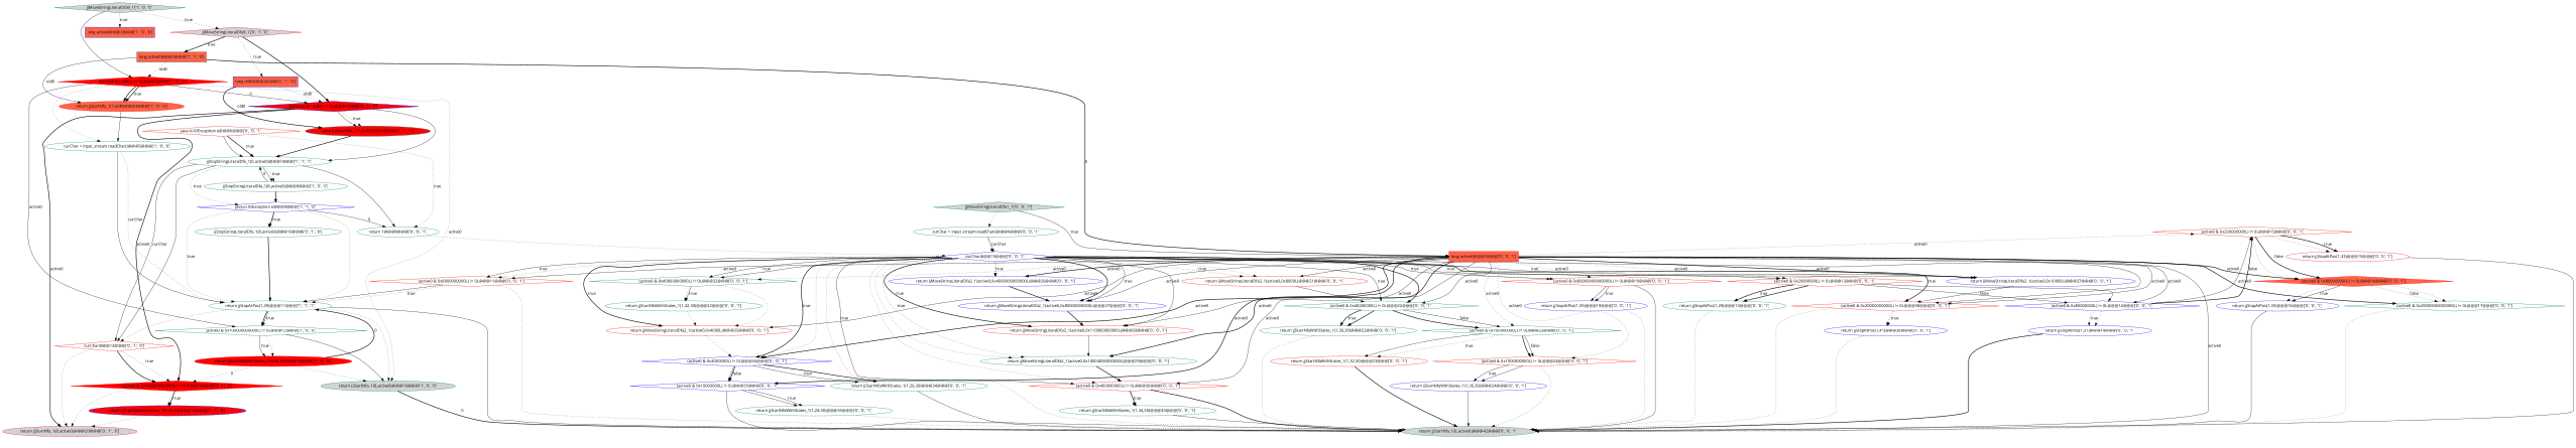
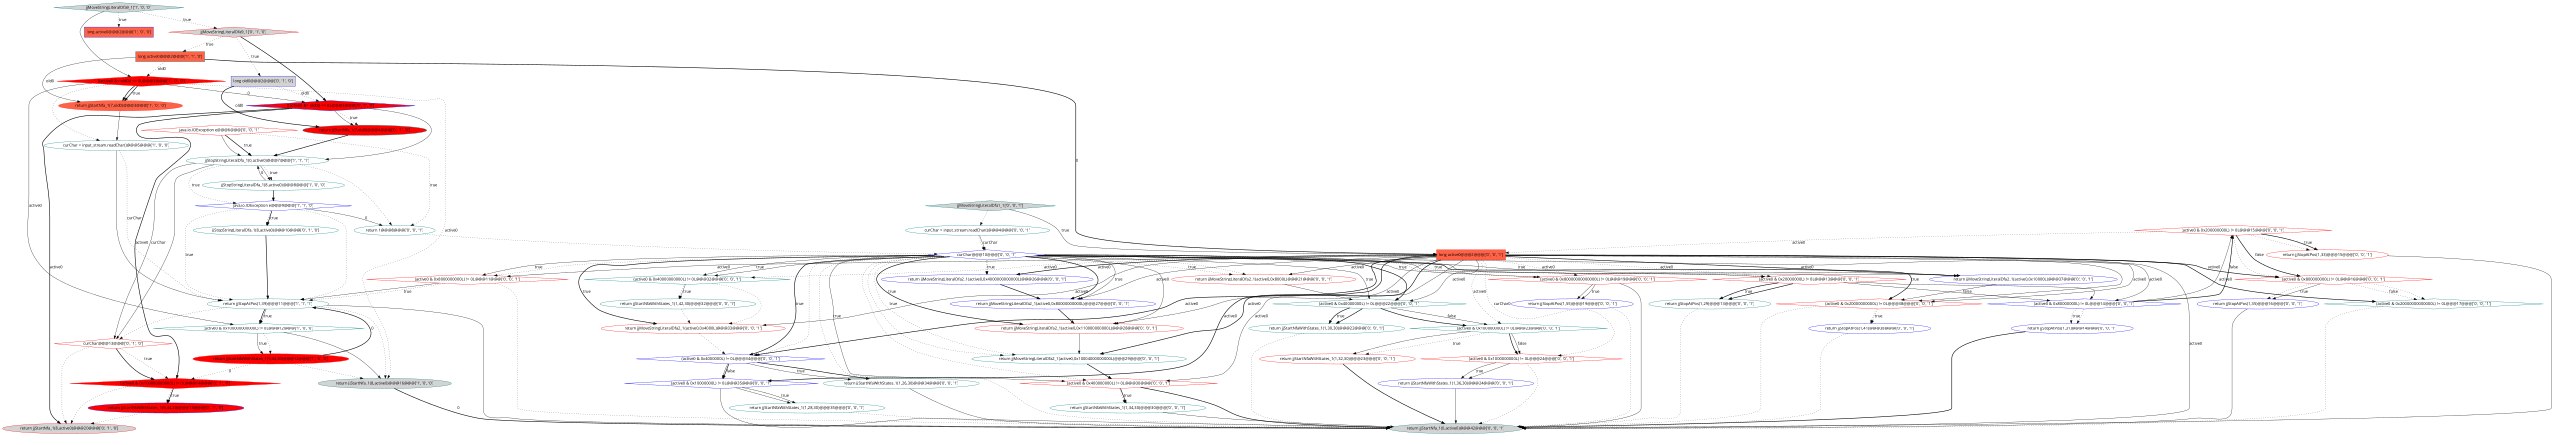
  digraph {
    fontname="Open Sans"
    node [color=teal fillcolor=white fontname="Open Sans" shape=ellipse style=filled]
    edge [fontname="Open Sans" style=dotted]
    n1 [label="(active0 & 0x40000000000L) != 0L@@@32@@@['0', '0', '1']" shape=diamond]
    n2 [label="return jjStartNfaWithStates_1(1,42,30)@@@32@@@['0', '0', '1']"]
    n3 [color=red label="return jjMoveStringLiteralDfa2_1(active0,0x4000L)@@@33@@@['0', '0', '1']"]
    n4 [color=blue label="(active0 & 0x4000000L) != 0L@@@34@@@['0', '0', '1']" shape=diamond]
    n5 [color=red label="(active0 & 0x200000000L) != 0L@@@15@@@['0', '0', '1']" shape=diamond]
-   n6 [color=red fillcolor=tomato label="(active0 & 0x800000000L) != 0L@@@16@@@['0', '0', '1']" shape=diamond]
+   n6 [color=red label="(active0 & 0x800000000L) != 0L@@@16@@@['0', '0', '1']" shape=diamond]
    n7 [color=red label="return jjStopAtPos(1,33)@@@15@@@['0', '0', '1']"]
    n8 [color=blue label="return jjStopAtPos(1,35)@@@16@@@['0', '0', '1']"]
    n9 [label="(active0 & 0x20000000000000L) != 0L@@@17@@@['0', '0', '1']" shape=diamond]
    n10 [fillcolor=lightgray label="return jjStartNfa_1(0,active0)@@@42@@@['0', '0', '1']"]
    n11 [color=blue fillcolor=red label="return jjStartNfaWithStates_1(9,44,30)@@@15@@@['0', '1', '0']"]
    n12 [color=red fillcolor=lightgray label="return jjStartNfa_1(8,active0)@@@20@@@['0', '1', '0']"]
    n13 [color=red label="(active0 & 0x20000000L) != 0L@@@13@@@['0', '0', '1']" shape=diamond]
    n14 [label="return jjStopAtPos(1,29)@@@13@@@['0', '0', '1']"]
    n15 [color=blue label="(active0 & 0x80000000L) != 0L@@@14@@@['0', '0', '1']" shape=diamond]
    n16 [color=blue label="return jjStopAtPos(1,31)@@@14@@@['0', '0', '1']"]
    n17 [color=blue label="java.io.IOException e@@@9@@@['1', '1', '0']" shape=diamond]
    n18 [label="return 1@@@8@@@['0', '0', '1']"]
    n19 [label="return jjStopAtPos(1,39)@@@11@@@['1', '1', '1']"]
    n20 [label="jjStopStringLiteralDfa_1(8,active0)@@@10@@@['0', '1', '0']"]
    n21 [color=blue label="curChar@@@10@@@['0', '0', '1']" shape=diamond]
    n22 [color=red label="curChar@@@13@@@['0', '1', '0']" shape=diamond]
    n23 [label="(active0 & 0x100000000000L) != 0L@@@12@@@['1', '0', '0']" shape=diamond]
    n24 [fillcolor=lightgray label="return jjStartNfa_1(8,active0)@@@16@@@['1', '0', '0']"]
    n25 [fillcolor=lightgray label="jjMoveStringLiteralDfa1_1['0', '0', '1']" shape=diamond]
    n26 [label="curChar = input_stream.readChar()@@@4@@@['0', '0', '1']"]
    n27 [color=red fillcolor=tomato label="long active0@@@2@@@['0', '0', '1']" shape=box]
    n28 [label="(active0 & 0x40000000L) != 0L@@@22@@@['0', '0', '1']" shape=diamond]
    n29 [label="(active0 & 0x100000000L) != 0L@@@23@@@['0', '0', '1']" shape=diamond]
    n30 [color=red label="(active0 & 0x400000000L) != 0L@@@30@@@['0', '0', '1']" shape=diamond]
    n31 [color=red label="(active0 & 0x1000000000L) != 0L@@@24@@@['0', '0', '1']" shape=diamond]
    n32 [color=blue label="(active0 & 0x10000000L) != 0L@@@35@@@['0', '0', '1']" shape=diamond]
    n33 [color=blue label="return jjMoveStringLiteralDfa2_1(active0,0x80000000000L)@@@27@@@['0', '0', '1']"]
    n34 [color=red label="(active0 & 0x80000000000000L) != 0L@@@19@@@['0', '0', '1']" shape=diamond]
    n35 [color=red label="return jjMoveStringLiteralDfa2_1(active0,0x110000000000L)@@@28@@@['0', '0', '1']"]
    n36 [color=blue label="return jjMoveStringLiteralDfa2_1(active0,0x4000000000000L)@@@26@@@['0', '0', '1']"]
    n37 [color=red label="(active0 & 0x8000000000L) != 0L@@@11@@@['0', '0', '1']" shape=diamond]
    n38 [label="return jjMoveStringLiteralDfa2_1(active0,0x10004000000000L)@@@29@@@['0', '0', '1']"]
    n39 [color=red label="(active0 & 0x20000000000L) != 0L@@@38@@@['0', '0', '1']" shape=diamond]
    n40 [color=red label="return jjMoveStringLiteralDfa2_1(active0,0x8000L)@@@21@@@['0', '0', '1']"]
    n41 [color=blue label="return jjMoveStringLiteralDfa2_1(active0,0x10000L)@@@37@@@['0', '0', '1']"]
    n42 [label="return jjStartNfaWithStates_1(1,30,30)@@@22@@@['0', '0', '1']"]
    n43 [color=red label="return jjStartNfaWithStates_1(1,32,30)@@@23@@@['0', '0', '1']"]
    n44 [label="return jjStartNfaWithStates_1(1,34,30)@@@30@@@['0', '0', '1']"]
    n45 [color=red fillcolor=red label="(active0 & 0x100000000000L) != 0L@@@14@@@['0', '1', '0']" shape=diamond]
    n46 [label="jjStopStringLiteralDfa_1(0,active0)@@@7@@@['1', '1', '1']"]
    n47 [label="jjStopStringLiteralDfa_1(8,active0)@@@8@@@['1', '0', '0']"]
    n48 [color=blue fillcolor=red label="((active0 &= old0)) == 0L@@@3@@@['0', '1', '0']" shape=diamond]
    n49 [fillcolor=red label="return jjStartNfa_1(7,old0)@@@4@@@['0', '1', '0']"]
    n50 [color=blue label="return jjStartNfaWithStates_1(1,36,30)@@@24@@@['0', '0', '1']"]
    n51 [color=red label="java.io.IOException e@@@6@@@['0', '0', '1']" shape=diamond]
    n52 [label="return jjStartNfaWithStates_1(1,28,30)@@@35@@@['0', '0', '1']"]
    n53 [fillcolor=tomato label="long active0@@@2@@@['1', '1', '0']" shape=box]
    n54 [color=red fillcolor=red label="((active0 &= old0)) == 0L@@@3@@@['1', '0', '0']" shape=diamond]
    n55 [color=red fillcolor=tomato label="return jjStartNfa_1(7,old0)@@@3@@@['1', '0', '0']"]
    n56 [label="curChar = input_stream.readChar()@@@5@@@['1', '0', '0']"]
    n57 [label="return jjStartNfaWithStates_1(1,26,30)@@@34@@@['0', '0', '1']"]
    n58 [color=blue label="return jjStopAtPos(1,55)@@@19@@@['0', '0', '1']"]
    n59 [color=blue label="return jjStopAtPos(1,41)@@@38@@@['0', '0', '1']"]
    n60 [fillcolor=lightgray label="jjMoveStringLiteralDfa9_1['1', '0', '0']" shape=diamond]
    n61 [color=blue fillcolor=tomato label="long active0@@@2@@@['1', '0', '0']" shape=box]
    n62 [color=red fillcolor=lightgray label="jjMoveStringLiteralDfa9_1['0', '1', '0']" shape=diamond]
    n63 [color=red fillcolor=red label="return jjStartNfaWithStates_1(9,44,30)@@@12@@@['1', '0', '0']"]
-   n64 [color=blue fillcolor=tomato label="long old0@@@2@@@['0', '1', '0']" shape=box]
+   n64 [color=blue fillcolor=lightgray label="long old0@@@2@@@['0', '1', '0']" shape=box]
    n1 -> n2 [label=true style=solid]
    n1 -> n2
    n1 -> n3
    n2 -> n3
    n3 -> n4
    n4 -> n32 [style=solid]
    n4 -> n32 [label=false style=bold]
    n4 -> n57 [label=true style=solid]
    n4 -> n57 [style=bold]
    n5 -> n6
    n5 -> n6 [label=false style=bold]
    n5 -> n7 [label=true style=bold]
    n5 -> n7
    n6 -> n8 [label=true style=solid]
    n6 -> n8
    n6 -> n9 [label=false]
    n6 -> n9
    n7 -> n10 [style=solid]
    n8 -> n10 [style=solid]
    n9 -> n10
    n11 -> n12
    n13 -> n14 [style=bold]
    n13 -> n14 [label=true style=bold]
    n13 -> n15 [style=solid]
    n13 -> n15 [label=false style=solid]
    n14 -> n10
    n15 -> n5 [label=false style=bold]
    n15 -> n5 [style=solid]
    n15 -> n16 [label=true]
    n15 -> n16
    n16 -> n10 [style=bold]
    n17 -> n18 [label=0 style=solid]
    n17 -> n19 [label=true]
    n17 -> n19
    n17 -> n20 [label=true style=bold]
    n17 -> n20
    n18 -> n21
    n19 -> n10 [style=solid]
    n19 -> n22
    n19 -> n23 [style=bold]
    n19 -> n23 [label=true style=solid]
    n19 -> n24
    n20 -> n19 [style=bold]
    n21 -> n1 [label=true style=solid]
    n21 -> n1 [style=solid]
    n21 -> n3 [label=true style=bold]
    n21 -> n4 [label=true style=bold]
    n21 -> n4
    n21 -> n10
    n21 -> n13 [label=true]
    n21 -> n13 [style=solid]
    n21 -> n28 [label=true style=solid]
    n21 -> n28 [style=bold]
    n21 -> n30 [label=true style=solid]
    n21 -> n30
    n21 -> n33 [style=bold]
    n21 -> n33 [label=true style=solid]
    n21 -> n34 [label=true style=solid]
    n21 -> n34
    n21 -> n35 [label=true style=bold]
    n21 -> n35 [style=solid]
    n21 -> n36
    n21 -> n36 [label=true]
    n21 -> n37 [label=true style=solid]
    n21 -> n37
    n21 -> n38 [label=true]
    n21 -> n38
    n21 -> n39 [label=true style=bold]
    n21 -> n39 [style=solid]
    n21 -> n40 [label=true]
    n21 -> n40
    n21 -> n41 [label=true style=solid]
    n21 -> n41 [style=solid]
    n22 -> n12
    n22 -> n45 [style=bold]
    n22 -> n45 [label=true]
    n23 -> n24 [style=solid]
    n23 -> n63 [label=true style=solid]
    n23 -> n63
    n24 -> n10 [label=0 style=bold]
    n25 -> n26
    n25 -> n27 [label=true style=solid]
    n26 -> n21 [label=curChar style=solid]
    n26 -> n21
    n27 -> n1 [label=active0]
    n27 -> n3 [label=active0 style=solid]
    n27 -> n4 [label=active0 style=bold]
-   n27 -> n5 [label=active0]
+   n5 -> n27 [label=active0]
    n27 -> n6 [label=active0 style=bold]
    n27 -> n9 [label=active0 style=bold]
    n27 -> n10 [label=active0 style=solid]
    n27 -> n13 [label=active0]
    n27 -> n15 [label=active0 style=solid]
    n27 -> n28 [label=active0 style=solid]
    n27 -> n29 [label=active0]
    n27 -> n30 [label=active0 style=solid]
-   n27 -> n31 [label=active0]
+   n27 -> n31 [label=curChar0]
    n27 -> n32 [label=active0 style=bold]
    n27 -> n33 [label=active0 style=solid]
    n27 -> n34 [label=active0]
    n27 -> n35 [label=active0 style=solid]
    n27 -> n36 [label=active0 style=bold]
    n27 -> n37 [label=active0 style=solid]
    n27 -> n38 [label=active0 style=bold]
    n27 -> n39 [label=active0 style=solid]
    n27 -> n40 [label=active0 style=solid]
    n27 -> n41 [label=active0 style=bold]
    n28 -> n29 [style=bold]
    n28 -> n29 [label=false style=solid]
    n28 -> n42 [style=bold]
    n28 -> n42 [label=true style=bold]
    n29 -> n31 [style=bold]
    n29 -> n31 [label=false style=solid]
    n29 -> n43 [style=solid]
    n29 -> n43 [label=true]
    n30 -> n10 [style=bold]
    n30 -> n44
    n30 -> n44 [label=true style=bold]
    n31 -> n10
    n31 -> n50 [style=solid]
    n31 -> n50 [label=true style=solid]
    n32 -> n10 [style=solid]
    n32 -> n52 [style=solid]
    n32 -> n52 [label=true style=solid]
    n33 -> n35 [style=bold]
    n34 -> n10 [style=solid]
    n34 -> n58 [style=solid]
    n34 -> n58 [label=true style=solid]
    n35 -> n38 [style=solid]
    n36 -> n33 [style=bold]
    n37 -> n10
    n37 -> n19 [style=solid]
    n37 -> n19 [label=true]
    n38 -> n30 [style=bold]
    n39 -> n10
    n39 -> n59 [label=true]
    n39 -> n59
    n40 -> n28 [style=solid]
    n41 -> n39 [style=solid]
    n42 -> n10
    n43 -> n10 [style=bold]
    n44 -> n10 [style=solid]
    n45 -> n11 [label=true style=bold]
    n45 -> n11
    n45 -> n12
    n46 -> n17 [label=true]
-   n46 -> n18 [style=solid]
+   n46 -> n18
    n46 -> n22 [label=curChar style=solid]
    n46 -> n22 [style=solid]
    n46 -> n47 [style=solid]
    n46 -> n47 [label=true]
    n47 -> n17 [style=bold]
    n47 -> n46 [label=0 style=solid]
    n48 -> n12 [label=active0 style=bold]
    n48 -> n45 [label=active0 style=bold]
    n48 -> n46 [style=solid]
    n48 -> n49 [label=true]
    n48 -> n49 [style=solid]
    n49 -> n46 [style=bold]
    n50 -> n10 [style=solid]
    n51 -> n18 [label=true]
    n51 -> n46 [label=true style=bold]
    n51 -> n46 [style=solid]
    n52 -> n10
    n53 -> n27 [label=0 style=bold]
    n53 -> n54 [label=old0]
    n53 -> n55 [label=old0 style=solid]
    n54 -> n23 [label=active0 style=solid]
    n54 -> n24 [label=active0]
    n54 -> n48 [label=0 style=solid]
    n54 -> n55 [label=true style=bold]
    n54 -> n55 [style=bold]
    n54 -> n56
    n55 -> n56 [style=solid]
    n56 -> n19 [label=curChar]
    n56 -> n19 [style=solid]
    n57 -> n10 [style=solid]
    n58 -> n10
    n59 -> n10
    n60 -> n54 [style=solid]
    n60 -> n61 [label=true]
    n60 -> n62 [label=true]
    n62 -> n48 [style=bold]
-   n62 -> n53 [label=true style=bold]
+   n62 -> n53 [label=true]
    n62 -> n64 [label=true]
    n63 -> n19 [label=0 style=bold]
    n63 -> n24
    n63 -> n45 [label=0]
    n64 -> n48 [label=old0]
    n64 -> n49 [label=old0 style=bold]
  }
